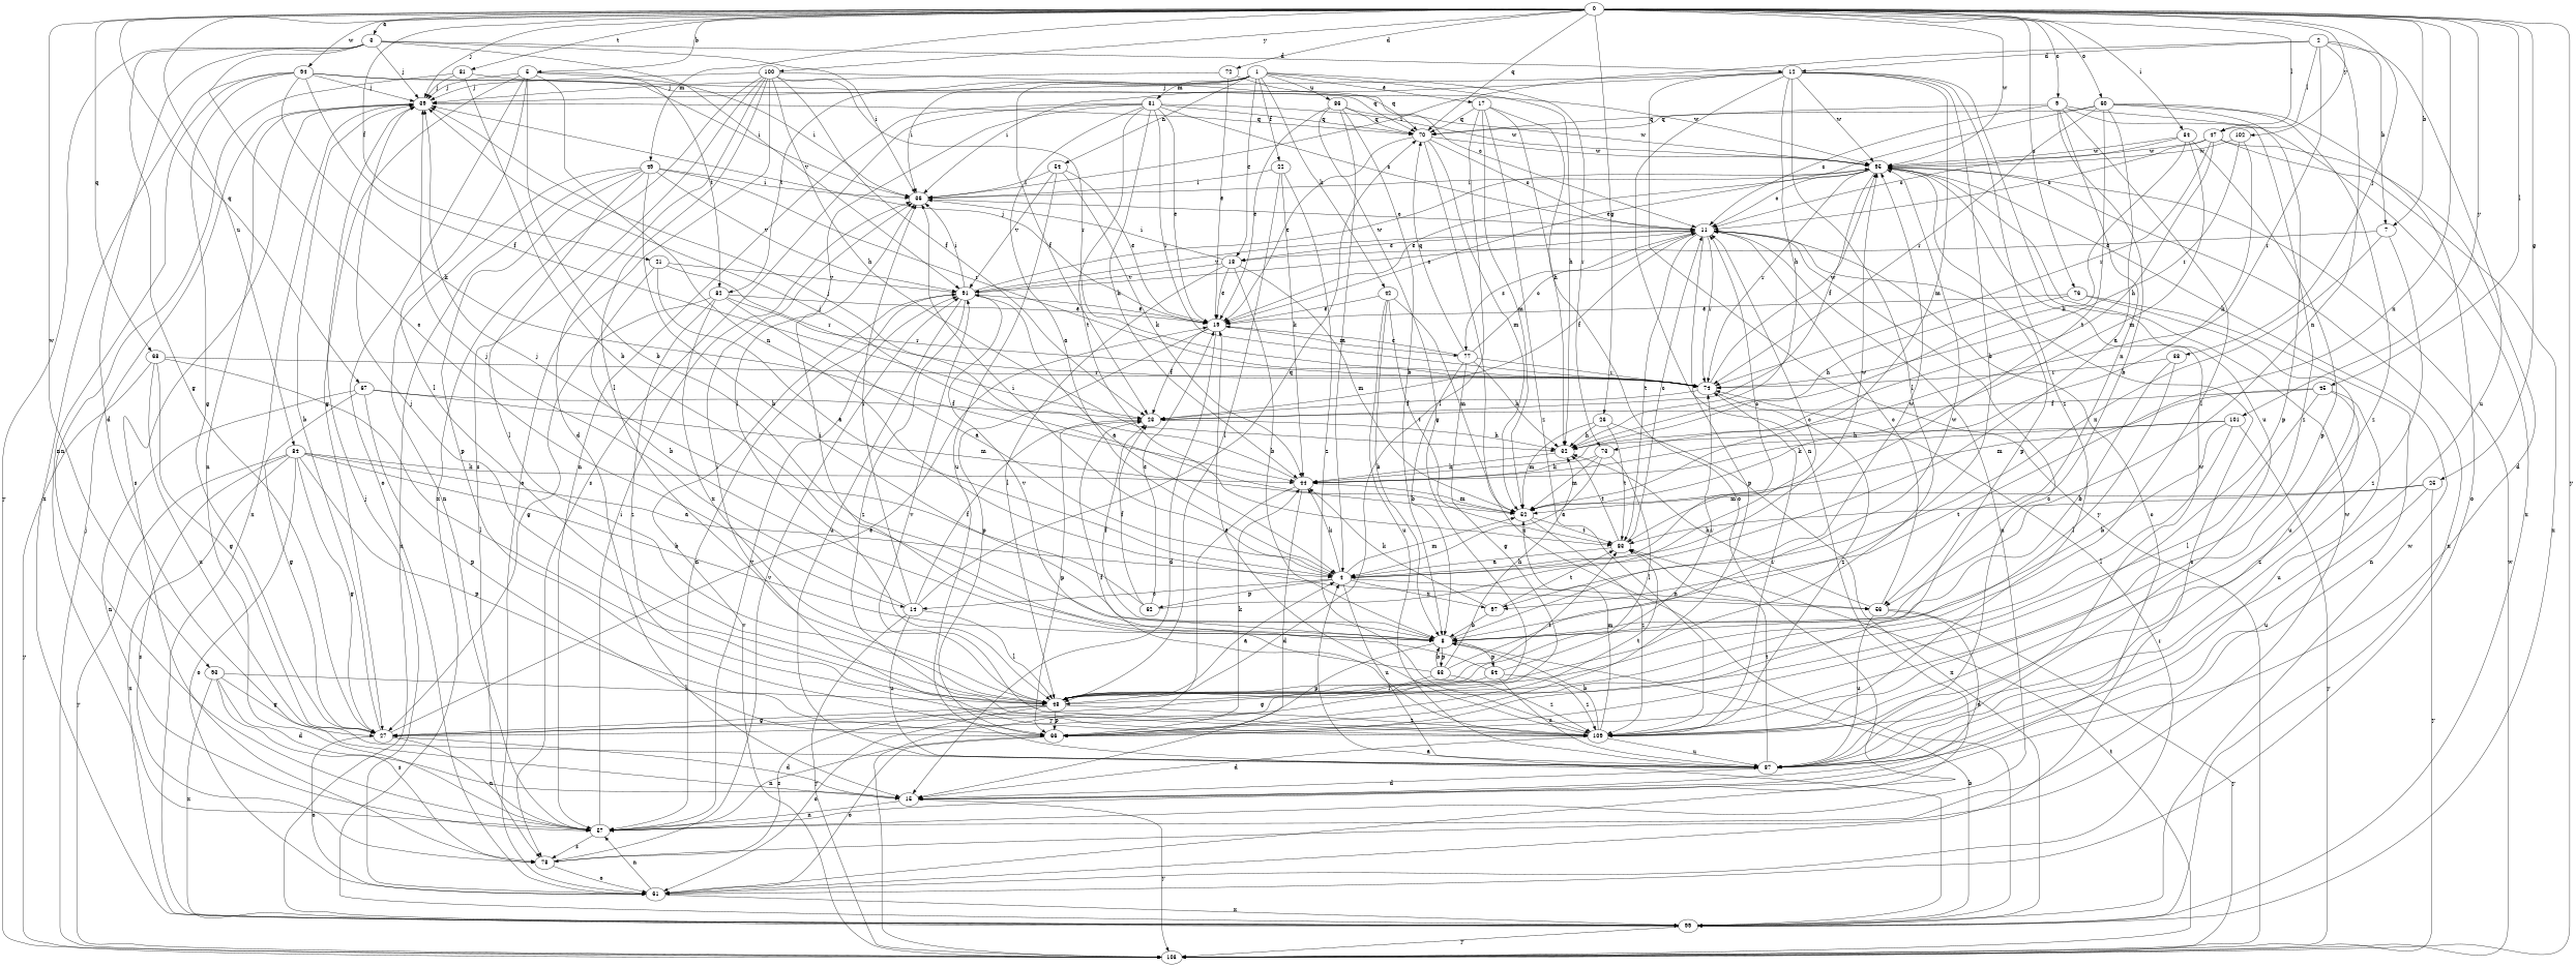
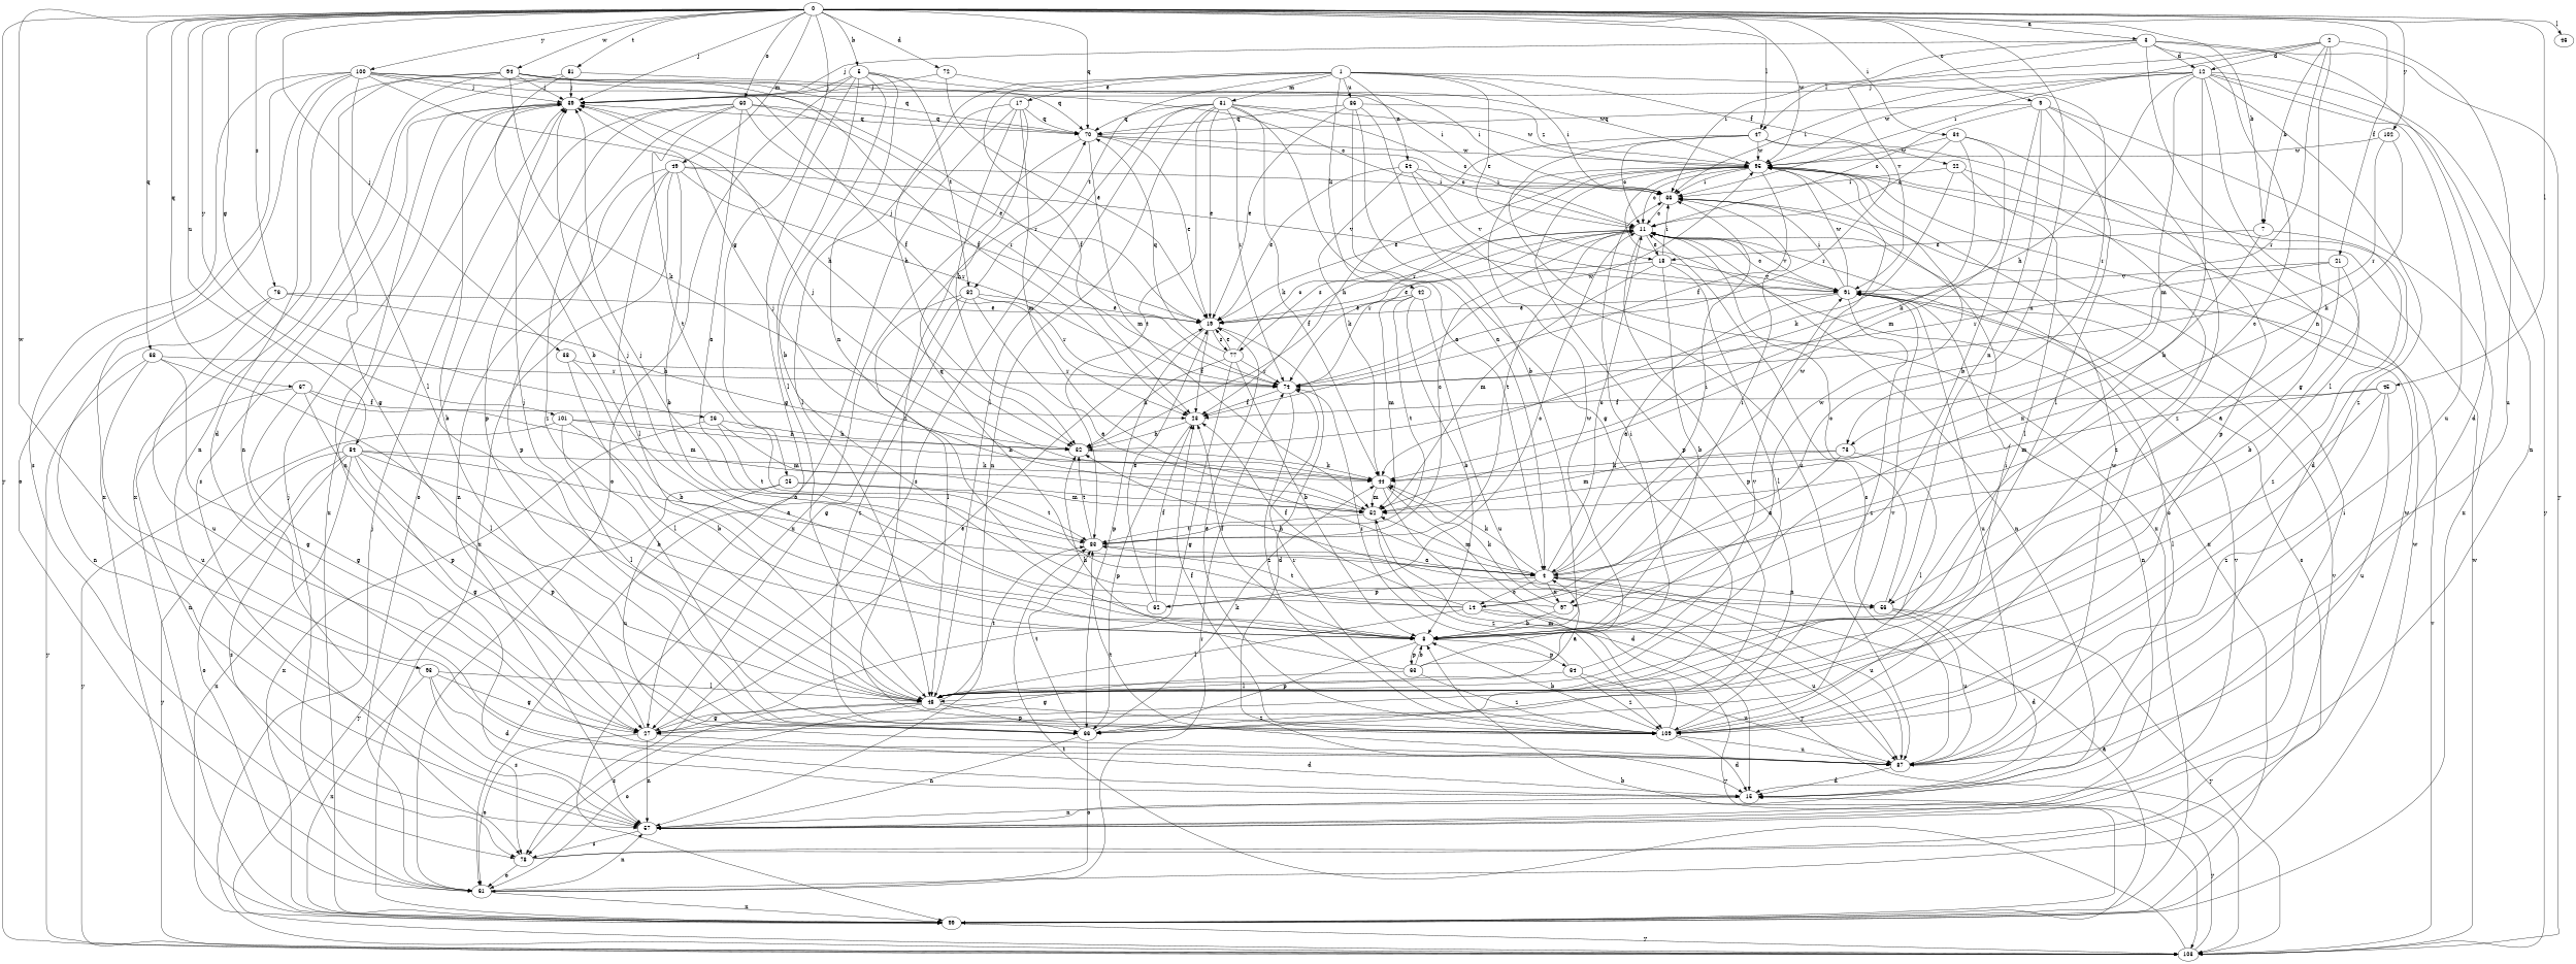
  strict digraph {
    0
    3
    5
    7
    9
    21
    25
    26
    34
    38
    39
    45
+   46
    47
    49
    60
    67
    68
    70
    72
    76
    81
    84
    93
    94
    95
    n27 [label=97]
    100
    101
    102
    103
    36
    12
    n34 [label=14]
    15
    27
    91
    82
    56
    8
    48
    61
    18
    109
    11
    99
    17
    32
    52
    4
    74
    87
    83
    44
    66
    57
    78
    23
    19
    1
    22
    42
    n63 [label=31]
    54
    73
    86
    2
    62
    77
    63
    64
    0 -> 3 [label=a]
    0 -> 5 [label=b]
    0 -> 7 [label=b]
    0 -> 9 [label=c]
    0 -> 21 [label=f]
    0 -> 25 [label=g]
    0 -> 26 [label=g]
    0 -> 34 [label=i]
    0 -> 38 [label=j]
    0 -> 39 [label=j]
    0 -> 45 [label=l]
+   0 -> 46 [label=l]
    0 -> 47 [label=l]
    0 -> 49 [label=m]
    0 -> 60 [label=o]
    0 -> 67 [label=q]
    0 -> 68 [label=q]
    0 -> 70 [label=q]
    0 -> 72 [label=d]
    0 -> 76 [label=s]
    0 -> 81 [label=t]
    0 -> 84 [label=u]
    0 -> 93 [label=w]
    0 -> 94 [label=w]
    0 -> 95 [label=w]
    0 -> n27 [label=x]
    0 -> 100 [label=y]
    0 -> 101 [label=y]
    0 -> 102 [label=y]
    0 -> 103 [label=y]
    3 -> 39 [label=j]
    3 -> 103 [label=y]
    3 -> 36 [label=i]
    3 -> 12 [label=d]
    3 -> n34 [label=c]
    3 -> 15 [label=d]
    3 -> 27 [label=g]
    3 -> 91 [label=v]
    5 -> 39 [label=j]
    5 -> 36 [label=i]
    5 -> 27 [label=g]
    5 -> 82 [label=t]
    5 -> 56 [label=n]
    5 -> 8 [label=b]
    5 -> 48 [label=l]
    5 -> 61 [label=o]
    7 -> n27 [label=x]
    7 -> 18 [label=e]
    7 -> 109 [label=z]
    9 -> 70 [label=q]
    9 -> 56 [label=n]
    9 -> 8 [label=b]
    9 -> 48 [label=l]
    9 -> 109 [label=z]
    9 -> 11 [label=c]
    9 -> 99 [label=x]
    21 -> 91 [label=v]
    21 -> 8 [label=b]
    21 -> 4 [label=a]
    21 -> 74 [label=r]
    25 -> 103 [label=y]
    25 -> 52 [label=m]
    25 -> 87 [label=u]
    25 -> 83 [label=t]
    26 -> 99 [label=x]
    26 -> 32 [label=h]
    26 -> 52 [label=m]
    26 -> 83 [label=t]
    34 -> 95 [label=w]
    34 -> 11 [label=c]
    34 -> 52 [label=m]
    34 -> 44 [label=k]
    34 -> 66 [label=p]
    38 -> 8 [label=b]
    38 -> 48 [label=l]
    38 -> 74 [label=r]
    39 -> 70 [label=q]
    39 -> 99 [label=x]
    39 -> 57 [label=n]
    39 -> 78 [label=s]
    45 -> 48 [label=l]
    45 -> 109 [label=z]
    45 -> 52 [label=m]
    45 -> 87 [label=u]
    45 -> 23 [label=f]
    47 -> 95 [label=w]
    47 -> 15 [label=d]
    47 -> 11 [label=c]
    47 -> 99 [label=x]
    47 -> 32 [label=h]
    47 -> 74 [label=r]
    49 -> 36 [label=i]
    49 -> 91 [label=v]
    49 -> 8 [label=b]
    49 -> 48 [label=l]
    49 -> 99 [label=x]
    49 -> 74 [label=r]
    49 -> 66 [label=p]
    49 -> 57 [label=n]
    60 -> 70 [label=q]
    60 -> 61 [label=o]
    60 -> 109 [label=z]
    60 -> 4 [label=a]
    60 -> 74 [label=r]
    60 -> 83 [label=t]
    60 -> 66 [label=p]
    60 -> 19 [label=e]
    67 -> 27 [label=g]
    67 -> 52 [label=m]
    67 -> 66 [label=p]
    67 -> 57 [label=n]
    67 -> 23 [label=f]
    68 -> 103 [label=y]
    68 -> 27 [label=g]
    68 -> 48 [label=l]
    68 -> 74 [label=r]
    68 -> 87 [label=u]
    70 -> 95 [label=w]
    70 -> 11 [label=c]
    70 -> 99 [label=x]
    70 -> 52 [label=m]
    70 -> 19 [label=e]
    72 -> 39 [label=j]
    72 -> 95 [label=w]
    72 -> 19 [label=e]
    76 -> 32 [label=h]
    76 -> 87 [label=u]
    76 -> 57 [label=n]
    76 -> 19 [label=e]
    81 -> 39 [label=j]
    81 -> 8 [label=b]
    81 -> 11 [label=c]
    81 -> 57 [label=n]
    84 -> 103 [label=y]
    84 -> 27 [label=g]
    84 -> 8 [label=b]
    84 -> 61 [label=o]
    84 -> 99 [label=x]
    84 -> 4 [label=a]
    84 -> 44 [label=k]
    84 -> 66 [label=p]
    84 -> 78 [label=s]
    93 -> 15 [label=d]
    93 -> 27 [label=g]
    93 -> 48 [label=l]
    93 -> 99 [label=x]
    93 -> 78 [label=s]
    94 -> 39 [label=j]
    94 -> 70 [label=q]
    94 -> 36 [label=i]
    94 -> 27 [label=g]
    94 -> 99 [label=x]
    94 -> 44 [label=k]
    94 -> 57 [label=n]
    94 -> 23 [label=f]
    95 -> 36 [label=i]
    95 -> 11 [label=c]
    95 -> 99 [label=x]
    95 -> 74 [label=r]
    95 -> 66 [label=p]
    95 -> 23 [label=f]
    95 -> 19 [label=e]
    n27 -> 8 [label=b]
    n27 -> 83 [label=t]
    n27 -> 44 [label=k]
    100 -> 39 [label=j]
    100 -> 70 [label=q]
    100 -> 15 [label=d]
    100 -> 48 [label=l]
    100 -> 61 [label=o]
    100 -> 99 [label=x]
    100 -> 32 [label=h]
    100 -> 74 [label=r]
    100 -> 78 [label=s]
    100 -> 23 [label=f]
    101 -> 103 [label=y]
    101 -> 8 [label=b]
    101 -> 48 [label=l]
    101 -> 32 [label=h]
    101 -> 44 [label=k]
    102 -> 95 [label=w]
    102 -> 74 [label=r]
    102 -> 44 [label=k]
    103 -> 39 [label=j]
    103 -> 95 [label=w]
    103 -> 91 [label=v]
    103 -> 83 [label=t]
    36 -> 11 [label=c]
    12 -> 39 [label=j]
    12 -> 95 [label=w]
    12 -> 103 [label=y]
    12 -> 36 [label=i]
    12 -> 8 [label=b]
    12 -> 48 [label=l]
    12 -> 109 [label=z]
    12 -> 32 [label=h]
    12 -> 52 [label=m]
    12 -> 87 [label=u]
    12 -> 57 [label=n]
    n34 -> 39 [label=j]
    n34 -> 70 [label=q]
    n34 -> 103 [label=y]
    n34 -> 36 [label=i]
    n34 -> 48 [label=l]
    n34 -> 87 [label=u]
    n34 -> 23 [label=f]
-   15 -> 103 [label=y]
+   103 -> 15 [label=y]
    15 -> 11 [label=c]
    15 -> 57 [label=n]
    27 -> 39 [label=b]
    27 -> 15 [label=d]
    27 -> 61 [label=o]
    27 -> 57 [label=n]
    27 -> 19 [label=e]
    91 -> 95 [label=w]
    91 -> 36 [label=i]
    91 -> 109 [label=z]
    91 -> 11 [label=c]
    91 -> 4 [label=a]
    91 -> 87 [label=u]
    91 -> 57 [label=n]
    91 -> 19 [label=e]
    82 -> 27 [label=g]
-   82 -> 48 [label=x]
+   82 -> 48 [label=l]
    82 -> 109 [label=z]
    82 -> 4 [label=a]
    82 -> 74 [label=r]
    82 -> 19 [label=e]
    56 -> 103 [label=y]
    56 -> 15 [label=d]
    56 -> 11 [label=c]
    56 -> 32 [label=h]
    56 -> 87 [label=u]
    8 -> 95 [label=w]
    8 -> 66 [label=p]
    8 -> 23 [label=f]
    8 -> 63 [label=p]
    8 -> 64 [label=p]
    48 -> 39 [label=j]
    48 -> 27 [label=g]
    48 -> 61 [label=o]
    48 -> 109 [label=z]
    48 -> 4 [label=a]
    48 -> 83 [label=t]
    48 -> 66 [label=p]
    48 -> 78 [label=s]
    61 -> 39 [label=j]
    61 -> 11 [label=c]
    61 -> 99 [label=x]
    61 -> 74 [label=r]
    61 -> 57 [label=n]
    18 -> 36 [label=i]
    18 -> 91 [label=v]
    18 -> 8 [label=b]
    18 -> 48 [label=l]
    18 -> 52 [label=m]
    18 -> 19 [label=e]
    109 -> 36 [label=i]
    109 -> 15 [label=d]
    109 -> 91 [label=v]
    109 -> 8 [label=b]
    109 -> 52 [label=m]
    109 -> 74 [label=r]
    109 -> 87 [label=u]
    109 -> 23 [label=f]
    109 -> 19 [label=e]
    11 -> 91 [label=v]
    11 -> 18 [label=e]
    11 -> 74 [label=r]
    11 -> 83 [label=t]
    11 -> 66 [label=p]
    11 -> 57 [label=n]
    11 -> 23 [label=f]
    11 -> 77 [label=s]
    99 -> 95 [label=w]
    99 -> 103 [label=y]
    99 -> 8 [label=b]
    99 -> 4 [label=a]
    17 -> 70 [label=q]
    17 -> 48 [label=l]
    17 -> 61 [label=o]
    17 -> 109 [label=z]
    17 -> 32 [label=h]
    17 -> 52 [label=m]
    32 -> 44 [label=k]
    52 -> 39 [label=j]
    52 -> 109 [label=z]
    52 -> 83 [label=t]
    4 -> 95 [label=w]
    4 -> n27 [label=x]
    4 -> 36 [label=i]
    4 -> n34 [label=c]
    4 -> 56 [label=n]
    4 -> 11 [label=c]
    4 -> 52 [label=m]
    4 -> 87 [label=u]
    4 -> 44 [label=k]
    4 -> 62 [label=p]
    74 -> 95 [label=w]
    74 -> 109 [label=z]
    74 -> 23 [label=f]
    87 -> 95 [label=w]
    87 -> 15 [label=d]
    87 -> 11 [label=c]
    87 -> 83 [label=t]
    83 -> 11 [label=c]
    83 -> 32 [label=t]
    83 -> 4 [label=a]
    44 -> 39 [label=j]
    44 -> 103 [label=y]
    44 -> 15 [label=d]
    44 -> 52 [label=m]
    66 -> 61 [label=o]
    66 -> 83 [label=t]
    66 -> 44 [label=k]
    66 -> 57 [label=n]
    57 -> 36 [label=i]
    57 -> 91 [label=v]
    57 -> 78 [label=s]
    78 -> 95 [label=w]
    78 -> 91 [label=v]
    78 -> 61 [label=o]
    23 -> 32 [label=h]
    23 -> 66 [label=p]
    19 -> 39 [label=j]
    19 -> 15 [label=d]
    19 -> 66 [label=p]
    19 -> 23 [label=f]
    19 -> 77 [label=s]
    1 -> 36 [label=i]
    1 -> 82 [label=t]
    1 -> 18 [label=e]
    1 -> 17 [label=e]
    1 -> 32 [label=h]
    1 -> 23 [label=f]
    1 -> 22 [label=f]
    1 -> 42 [label=k]
    1 -> n63 [label=m]
    1 -> 54 [label=n]
    1 -> 73 [label=r]
    1 -> 86 [label=u]
    22 -> 36 [label=i]
    22 -> 48 [label=l]
    22 -> 109 [label=z]
    22 -> 44 [label=k]
    42 -> 8 [label=b]
    42 -> 52 [label=m]
    42 -> 87 [label=u]
    42 -> 83 [label=t]
    42 -> 19 [label=e]
    n63 -> 70 [label=q]
    n63 -> 95 [label=w]
    n63 -> 48 [label=l]
    n63 -> 11 [label=c]
    n63 -> 4 [label=a]
    n63 -> 74 [label=r]
    n63 -> 83 [label=t]
    n63 -> 44 [label=k]
    n63 -> 57 [label=n]
    n63 -> 78 [label=s]
    n63 -> 19 [label=e]
    54 -> 36 [label=i]
    54 -> 91 [label=v]
    54 -> 87 [label=u]
    54 -> 44 [label=k]
    54 -> 19 [label=e]
    73 -> 48 [label=l]
    73 -> 52 [label=m]
    73 -> 4 [label=a]
    73 -> 44 [label=k]
    86 -> 70 [label=q]
-   86 -> 95 [label=w]
+   86 -> 95 [label=z]
    86 -> 27 [label=g]
    86 -> 8 [label=b]
    86 -> 4 [label=a]
    86 -> 19 [label=e]
    2 -> 7 [label=b]
    2 -> 47 [label=l]
    2 -> 36 [label=i]
    2 -> 12 [label=d]
    2 -> 56 [label=n]
    2 -> 87 [label=u]
    2 -> 73 [label=r]
    62 -> 39 [label=j]
    62 -> 11 [label=c]
    62 -> 23 [label=f]
    62 -> 19 [label=e]
    77 -> 70 [label=q]
    77 -> 27 [label=g]
    77 -> 8 [label=b]
    77 -> 11 [label=c]
    77 -> 32 [label=h]
    77 -> 74 [label=r]
    77 -> 19 [label=e]
    63 -> 95 [label=w]
    63 -> 36 [label=i]
    63 -> 27 [label=g]
    63 -> 8 [label=b]
    63 -> 109 [label=z]
    63 -> 32 [label=h]
    64 -> 91 [label=v]
    64 -> 48 [label=l]
    64 -> 109 [label=z]
    64 -> 74 [label=r]
    64 -> 87 [label=u]
  }
